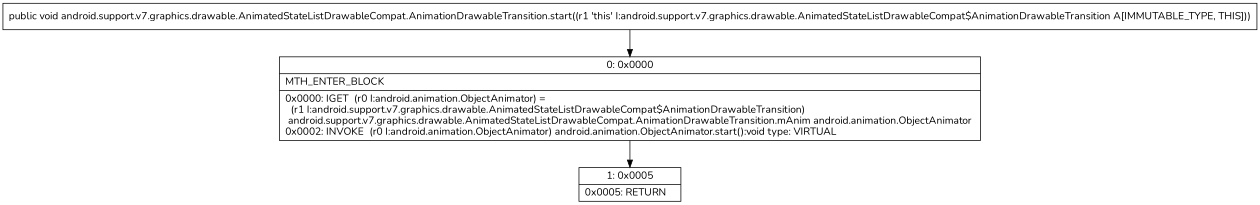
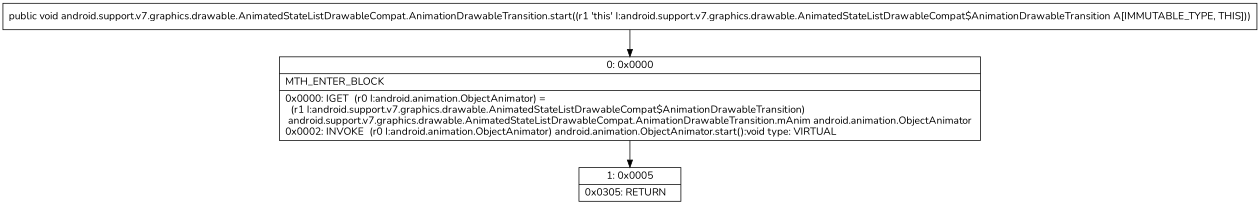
  digraph {
    fontname=Nunito
    node [shape=record fontname=Nunito]
    edge [fontname=Nunito]
    n1 [label="{0\:\ 0x0000|MTH_ENTER_BLOCK\l|0x0000: IGET  (r0 I:android.animation.ObjectAnimator) = \l  (r1 I:android.support.v7.graphics.drawable.AnimatedStateListDrawableCompat$AnimationDrawableTransition)\l android.support.v7.graphics.drawable.AnimatedStateListDrawableCompat.AnimationDrawableTransition.mAnim android.animation.ObjectAnimator \l0x0002: INVOKE  (r0 I:android.animation.ObjectAnimator) android.animation.ObjectAnimator.start():void type: VIRTUAL \l}"]
-   n2 [label="{1\:\ 0x0005|0x0005: RETURN   \l}"]
+   n2 [label="{1\:\ 0x0005|0x0305: RETURN   \l}"]
    n3 [label="{public void android.support.v7.graphics.drawable.AnimatedStateListDrawableCompat.AnimationDrawableTransition.start((r1 'this' I:android.support.v7.graphics.drawable.AnimatedStateListDrawableCompat$AnimationDrawableTransition A[IMMUTABLE_TYPE, THIS])) }"]
    n1 -> n2
    n3 -> n1
  }
